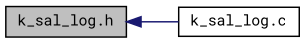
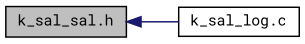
  digraph {
    rankdir=LR
    fontname="Roboto Mono"
    node [color=black fontname="Roboto Mono" fontsize=10 shape=record style=filled]
-   n1 [fillcolor=grey75 fontcolor=black height=0.2 label="k_sal_log.h" width=0.4]
+   n1 [fillcolor=grey75 fontcolor=black height=0.2 label="k_sal_sal.h" width=0.4]
    n2 [fillcolor=white height=0.2 label="k_sal_log.c" width=0.4]
    n1 -> n2 [color=midnightblue dir=back fontname="Roboto Mono" fontsize=10 labelfontname=Helvetica labelfontsize=10 style=solid]
  }
